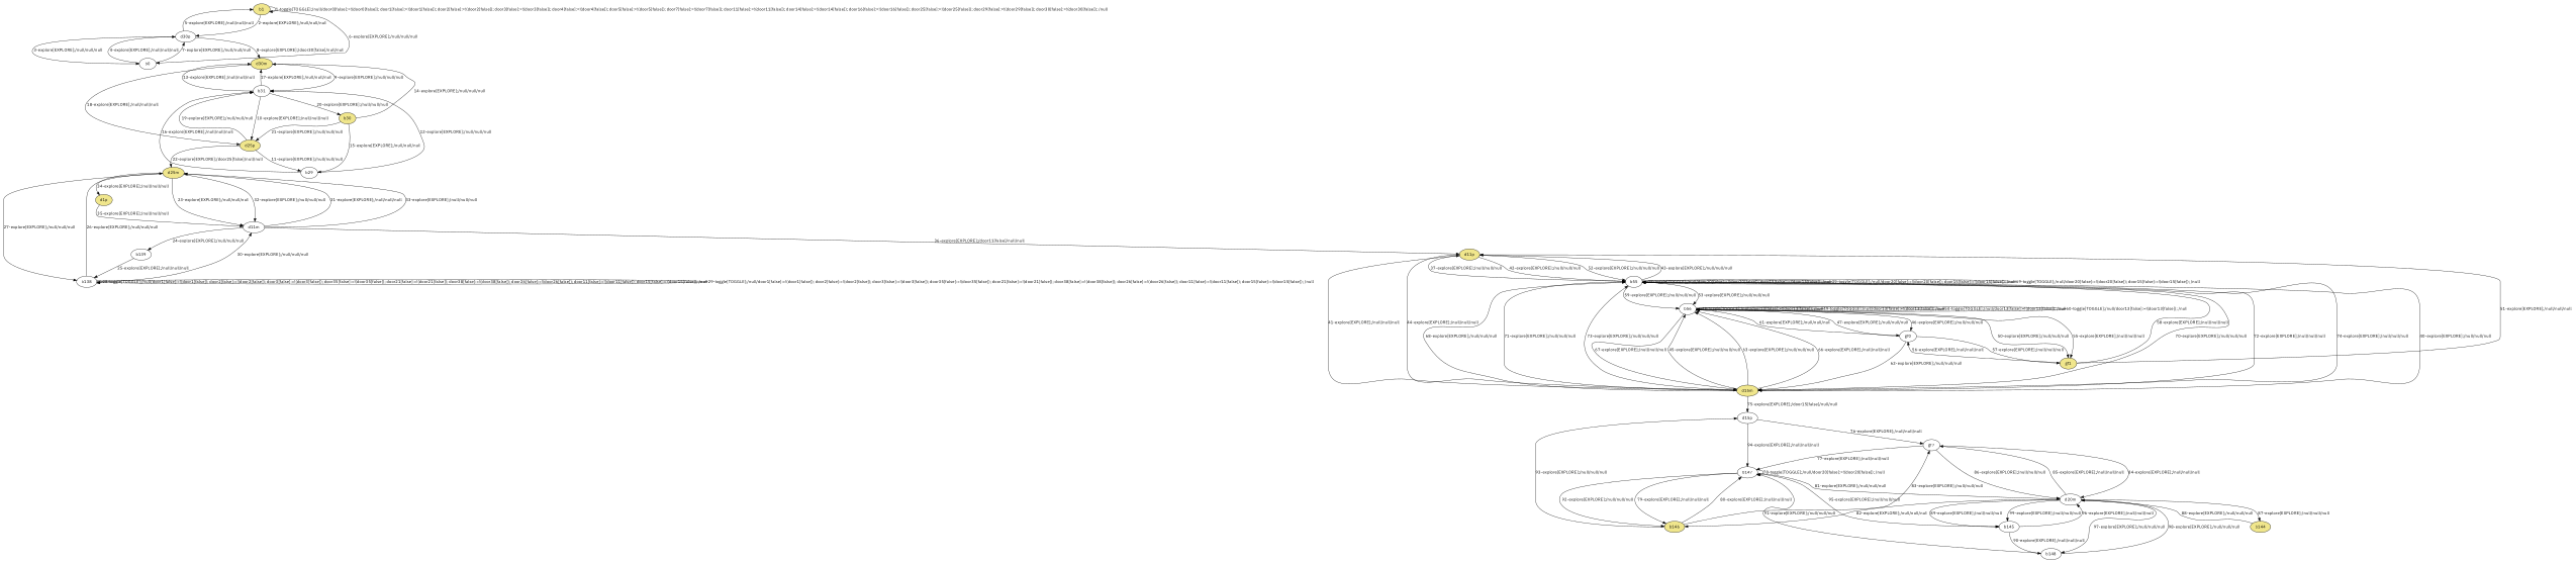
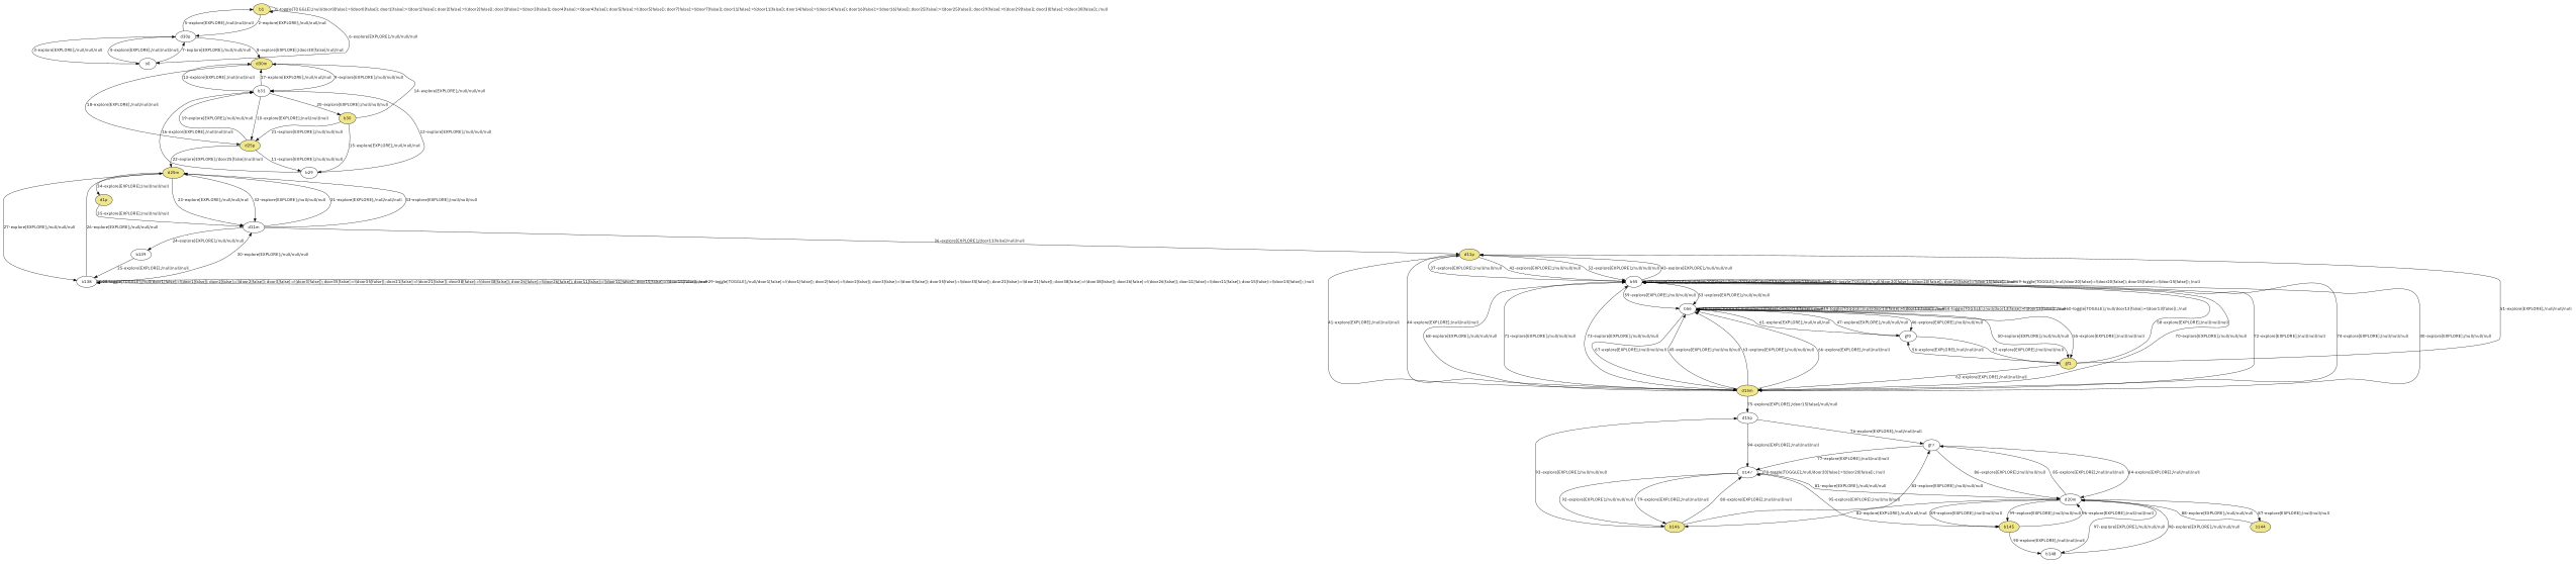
  digraph {
    fontname="IBM Plex Sans"
    node [fillcolor=white fontname="IBM Plex Sans" style=filled]
    edge [fontname="IBM Plex Sans"]
    b1 [fillcolor=khaki]
    d30p
    b0
    d30m [fillcolor=khaki]
    b31
    d25p [fillcolor=khaki]
    b30 [fillcolor=khaki]
    b29
    d25m [fillcolor=khaki]
    d11m
    b138
    d1p [fillcolor=khaki]
    b139
    d11p [fillcolor=khaki]
    b55
    d15m [fillcolor=khaki]
    b56
    d15p
    gf0
    gf1 [fillcolor=khaki]
    gf7
    b147
    d20m
    b146 [fillcolor=khaki]
-   b145
+   b145 [fillcolor=khaki]
    b144 [fillcolor=khaki]
    b148
    b1 -> b1 [label="1-toggle[TOGGLE];/null/door0[false]:=!(door0[false]); door1[false]:=!(door1[false]); door2[false]:=!(door2[false]); door3[false]:=!(door3[false]); door4[false]:=!(door4[false]); door5[false]:=!(door5[false]); door7[false]:=!(door7[false]); door11[false]:=!(door11[false]); door14[false]:=!(door14[false]); door16[false]:=!(door16[false]); door25[false]:=!(door25[false]); door29[false]:=!(door29[false]); door30[false]:=!(door30[false]); /null"]
    b1 -> d30p [label="2-explore[EXPLORE];/null/null/null"]
    b1 -> b0 [label="6-explore[EXPLORE];/null/null/null"]
    d30p -> b1 [label="5-explore[EXPLORE];/null/null/null"]
    d30p -> b0 [label="3-explore[EXPLORE];/null/null/null"]
    d30p -> d30m [label="8-explore[EXPLORE];/door30[false]/null/null"]
    b0 -> d30p [label="4-explore[EXPLORE];/null/null/null"]
    b0 -> d30p [label="7-explore[EXPLORE];/null/null/null"]
    d30m -> b31 [label="9-explore[EXPLORE];/null/null/null"]
    d30m -> d25p [label="18-explore[EXPLORE];/null/null/null"]
    b31 -> d30m [label="13-explore[EXPLORE];/null/null/null"]
    b31 -> d30m [label="17-explore[EXPLORE];/null/null/null"]
    b31 -> d25p [label="10-explore[EXPLORE];/null/null/null"]
    b31 -> b30 [label="20-explore[EXPLORE];/null/null/null"]
    d25p -> b31 [label="19-explore[EXPLORE];/null/null/null"]
    d25p -> b29 [label="11-explore[EXPLORE];/null/null/null"]
    d25p -> d25m [label="22-explore[EXPLORE];/door25[false]/null/null"]
    b30 -> d30m [label="14-explore[EXPLORE];/null/null/null"]
    b30 -> d25p [label="21-explore[EXPLORE];/null/null/null"]
    b30 -> b29 [label="15-explore[EXPLORE];/null/null/null"]
    b29 -> b31 [label="12-explore[EXPLORE];/null/null/null"]
    b29 -> b31 [label="16-explore[EXPLORE];/null/null/null"]
    d25m -> d11m [label="23-explore[EXPLORE];/null/null/null"]
    d25m -> d11m [label="32-explore[EXPLORE];/null/null/null"]
    d25m -> b138 [label="27-explore[EXPLORE];/null/null/null"]
    d25m -> d1p [label="34-explore[EXPLORE];/null/null/null"]
    d11m -> d25m [label="31-explore[EXPLORE];/null/null/null"]
    d11m -> d25m [label="33-explore[EXPLORE];/null/null/null"]
    d11m -> b139 [label="24-explore[EXPLORE];/null/null/null"]
    d11m -> d11p [label="36-explore[EXPLORE];/door11[false]/null/null"]
    b138 -> d25m [label="26-explore[EXPLORE];/null/null/null"]
    b138 -> d11m [label="30-explore[EXPLORE];/null/null/null"]
    b138 -> b138 [label="28-toggle[TOGGLE];/null/door1[false]:=!(door1[false]); door2[false]:=!(door2[false]); door3[false]:=!(door3[false]); door35[false]:=!(door35[false]); door21[false]:=!(door21[false]); door38[false]:=!(door38[false]); door26[false]:=!(door26[false]); door11[false]:=!(door11[false]); door15[false]:=!(door15[false]); /null"]
    b138 -> b138 [label="29-toggle[TOGGLE];/null/door1[false]:=!(door1[false]); door2[false]:=!(door2[false]); door3[false]:=!(door3[false]); door35[false]:=!(door35[false]); door21[false]:=!(door21[false]); door38[false]:=!(door38[false]); door26[false]:=!(door26[false]); door11[false]:=!(door11[false]); door15[false]:=!(door15[false]); /null"]
    d1p -> d11m [label="35-explore[EXPLORE];/null/null/null"]
    b139 -> b138 [label="25-explore[EXPLORE];/null/null/null"]
    d11p -> b55 [label="37-explore[EXPLORE];/null/null/null"]
    d11p -> b55 [label="42-explore[EXPLORE];/null/null/null"]
    d11p -> b55 [label="52-explore[EXPLORE];/null/null/null"]
    d11p -> d15m [label="44-explore[EXPLORE];/null/null/null"]
    b55 -> d11p [label="43-explore[EXPLORE];/null/null/null"]
    b55 -> b55 [label="38-toggle[TOGGLE];/null/door20[false]:=!(door20[false]); door15[false]:=!(door15[false]); /null"]
    b55 -> b55 [label="39-toggle[TOGGLE];/null/door20[false]:=!(door20[false]); door15[false]:=!(door15[false]); /null"]
    b55 -> b55 [label="69-toggle[TOGGLE];/null/door20[false]:=!(door20[false]); door15[false]:=!(door15[false]); /null"]
    b55 -> d15m [label="40-explore[EXPLORE];/null/null/null"]
    b55 -> d15m [label="70-explore[EXPLORE];/null/null/null"]
    b55 -> d15m [label="72-explore[EXPLORE];/null/null/null"]
    b55 -> d15m [label="74-explore[EXPLORE];/null/null/null"]
    b55 -> b56 [label="53-explore[EXPLORE];/null/null/null"]
    b55 -> b56 [label="59-explore[EXPLORE];/null/null/null"]
    d15m -> d11p [label="41-explore[EXPLORE];/null/null/null"]
    d15m -> b55 [label="68-explore[EXPLORE];/null/null/null"]
    d15m -> b55 [label="71-explore[EXPLORE];/null/null/null"]
    d15m -> b55 [label="73-explore[EXPLORE];/null/null/null"]
    d15m -> b56 [label="45-explore[EXPLORE];/null/null/null"]
    d15m -> b56 [label="63-explore[EXPLORE];/null/null/null"]
    d15m -> b56 [label="66-explore[EXPLORE];/null/null/null"]
    d15m -> d15p [label="75-explore[EXPLORE];/door15[false]/null/null"]
    b56 -> d15m [label="67-explore[EXPLORE];/null/null/null"]
    b56 -> b56 [label="48-toggle[TOGGLE];/null/door13[false]:=!(door13[false]); /null"]
    b56 -> b56 [label="49-toggle[TOGGLE];/null/door13[false]:=!(door13[false]); /null"]
    b56 -> b56 [label="54-toggle[TOGGLE];/null/door13[false]:=!(door13[false]); /null"]
    b56 -> b56 [label="60-toggle[TOGGLE];/null/door13[false]:=!(door13[false]); /null"]
    b56 -> gf0 [label="46-explore[EXPLORE];/null/null/null"]
    b56 -> gf0 [label="61-explore[EXPLORE];/null/null/null"]
    b56 -> gf1 [label="50-explore[EXPLORE];/null/null/null"]
    b56 -> gf1 [label="55-explore[EXPLORE];/null/null/null"]
    d15p -> gf7 [label="76-explore[EXPLORE];/null/null/null"]
    d15p -> b147 [label="94-explore[EXPLORE];/null/null/null"]
-   gf0 -> d15m [label="62-explore[EXPLORE];/null/null/null"]
+   gf1 -> d15m [label="62-explore[EXPLORE];/null/null/null"]
    gf0 -> b56 [label="47-explore[EXPLORE];/null/null/null"]
    gf0 -> gf1 [label="57-explore[EXPLORE];/null/null/null"]
    gf1 -> d11p [label="51-explore[EXPLORE];/null/null/null"]
    gf1 -> b55 [label="58-explore[EXPLORE];/null/null/null"]
    gf1 -> gf0 [label="56-explore[EXPLORE];/null/null/null"]
    gf7 -> b147 [label="77-explore[EXPLORE];/null/null/null"]
    gf7 -> d20m [label="84-explore[EXPLORE];/null/null/null"]
    gf7 -> d20m [label="86-explore[EXPLORE];/null/null/null"]
    b147 -> b147 [label="78-toggle[TOGGLE];/null/door20[false]:=!(door20[false]); /null"]
    b147 -> d20m [label="81-explore[EXPLORE];/null/null/null"]
    b147 -> b146 [label="79-explore[EXPLORE];/null/null/null"]
    b147 -> b146 [label="92-explore[EXPLORE];/null/null/null"]
    b147 -> b145 [label="95-explore[EXPLORE];/null/null/null"]
    d20m -> gf7 [label="85-explore[EXPLORE];/null/null/null"]
    d20m -> b146 [label="82-explore[EXPLORE];/null/null/null"]
    d20m -> b145 [label="89-explore[EXPLORE];/null/null/null"]
    d20m -> b145 [label="99-explore[EXPLORE];/null/null/null"]
    d20m -> b144 [label="87-explore[EXPLORE];/null/null/null"]
    d20m -> b148 [label="97-explore[EXPLORE];/null/null/null"]
    b146 -> d15p [label="93-explore[EXPLORE];/null/null/null"]
    b146 -> gf7 [label="83-explore[EXPLORE];/null/null/null"]
    b146 -> b147 [label="80-explore[EXPLORE];/null/null/null"]
    b145 -> d20m [label="96-explore[EXPLORE];/null/null/null"]
    b145 -> b148 [label="90-explore[EXPLORE];/null/null/null"]
    b144 -> d20m [label="88-explore[EXPLORE];/null/null/null"]
-   b148 -> b147 [label="91-explore[EXPLORE];/null/null/null"]
    b148 -> d20m [label="98-explore[EXPLORE];/null/null/null"]
  }
